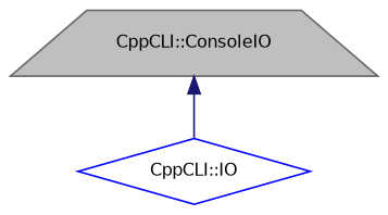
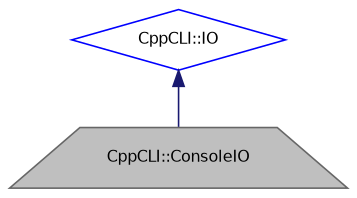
  digraph {
    node [fontname=Helvetica fontsize=10 style=filled]
    n1 [color=gray40 fillcolor=grey75 fontcolor=black height=0.2 label="CppCLI::ConsoleIO" shape=trapezium width=0.4]
    n2 [color=blue fillcolor=white height=0.2 label="CppCLI::IO" shape=diamond width=0.4]
-   n1 -> n2 [color=midnightblue dir=back fontname=Helvetica fontsize=10 labelfontname=Helvetica labelfontsize=10 style=solid]
+   n2 -> n1 [color=midnightblue dir=back fontname=Helvetica fontsize=10 labelfontname=Helvetica labelfontsize=10 style=solid]
  }
